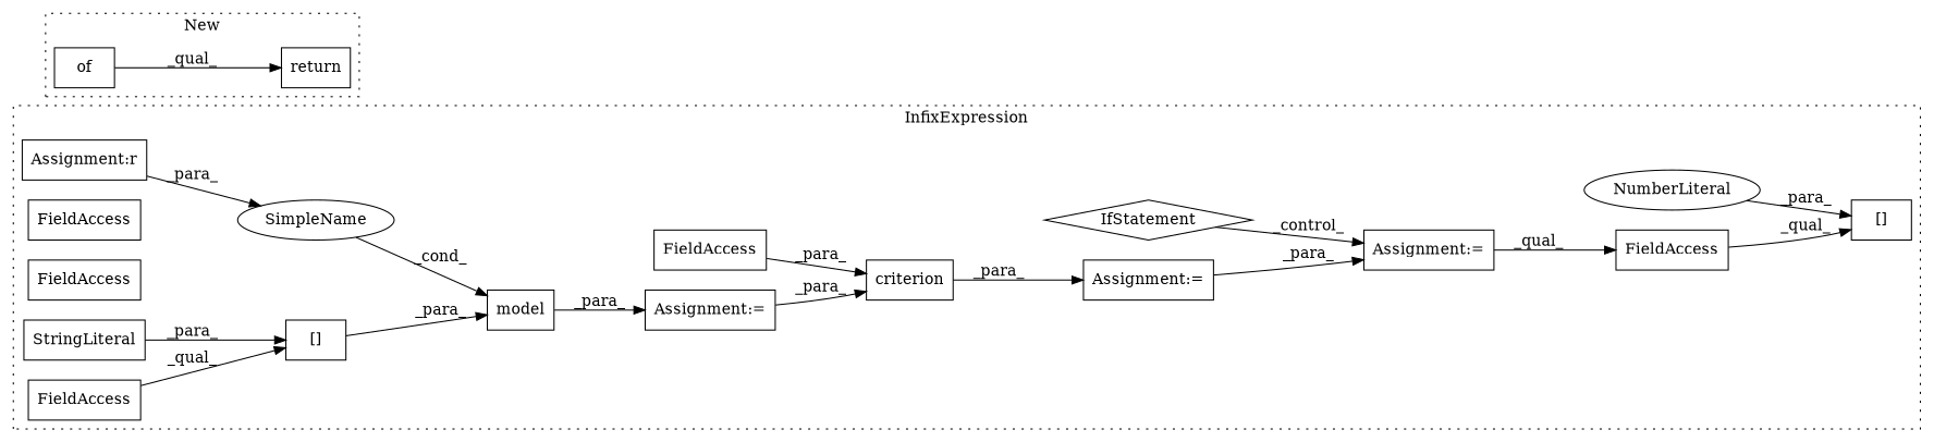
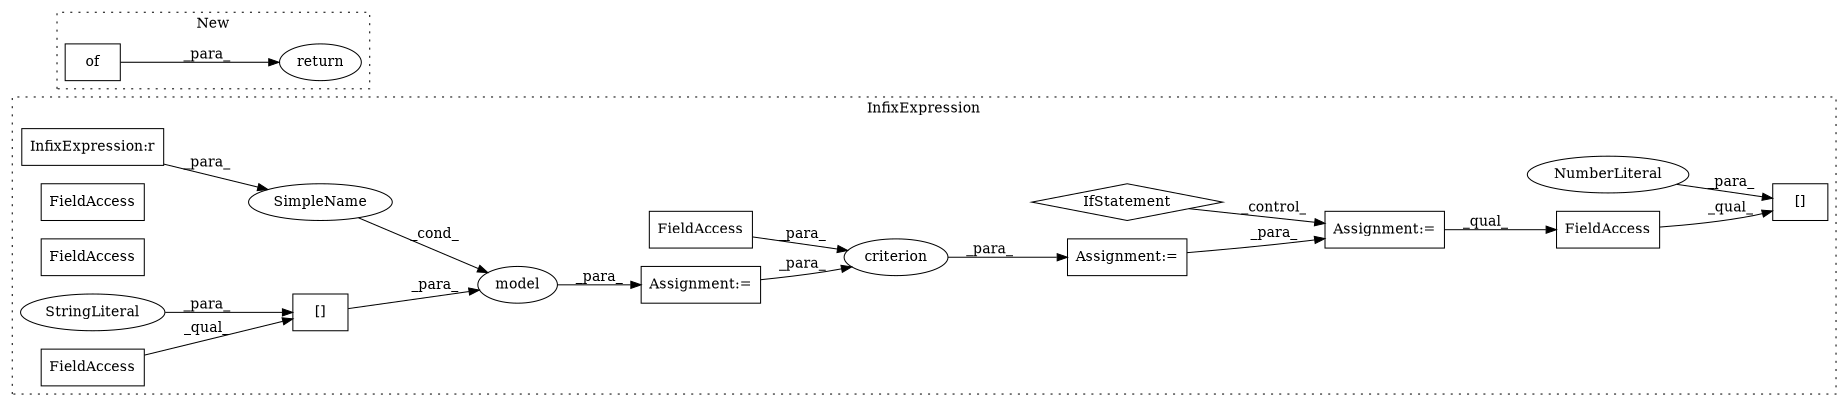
  digraph {
    rankdir=LR
    node [a=22 l=12 s=5360 shape=box]
-   n1 [a=32 l="10,1" label=criterion s="5405,5438"]
+   n1 [a=32 l="10,1" label=criterion s="5405,5438" shape=ellipse]
    n2 [a=2 l="11,1" label="[]" s="5543,5555"]
    n3 [a=34 l=1 label=NumberLiteral s=5554 shape=ellipse]
    n4 [l=10 label=FieldAccess s=5543]
    n5 [a=2 l="13,1" label="[]" s="5360,5384"]
-   n6 [a=45 l=11 label=StringLiteral s=5373]
+   n6 [a=45 l=11 label=StringLiteral s=5373 shape=ellipse]
    n7 [label=FieldAccess]
    n8 [label=FieldAccess s=5426]
-   n9 [a=32 l="6,1" label=model s="5354,5385"]
+   n9 [a=32 l="6,1" label=model s="5354,5385" shape=ellipse]
    n10 [a=7 l=1 label="Assignment:=" s=5348]
    n11 [a=7 l=2 label="Assignment:=" s=5486]
-   n12 [a=27 l=4 label="Assignment:r" s=5461]
+   n12 [a=27 l=4 label="InfixExpression:r" s=5461]
    n13 [a=42 label=SimpleName shape=ellipse l="" s=""]
    n14 [a=25 l="4,2" label=IfStatement s="5447,5469" shape=diamond]
    n15 [a=7 l=1 label="Assignment:=" s=5399]
    n16 [label=FieldAccess s=5426]
    n17 [label=FieldAccess]
-   n18 [a=41 l=7 label=return s=5669]
+   n18 [a=41 l=7 label=return s=5669 shape=ellipse]
    n19 [a=32 l=4 label=of s=5238]
    subgraph cluster_1 {
      label=InfixExpression
      style=dotted
      n1
      n2
      n3
      n4
      n5
      n6
      n7
      n8
      n9
      n10
      n11
      n12
      n13
      n14
      n15
      n16
      n17
    }
    subgraph cluster_2 {
      label=New
      style=dotted
      n18
      n19
    }
    n1 -> n15 [label=_para_]
    n3 -> n2 [label=_para_]
    n4 -> n2 [label=_qual_]
    n5 -> n9 [label=_para_]
    n6 -> n5 [label=_para_]
    n9 -> n10 [label=_para_]
    n10 -> n1 [label=_para_]
    n11 -> n4 [label=_qual_]
    n12 -> n13 [label=_para_]
    n13 -> n9 [label=_cond_]
    n14 -> n11 [label=_control_]
    n15 -> n11 [label=_para_]
    n16 -> n1 [label=_para_]
    n17 -> n5 [label=_qual_]
-   n19 -> n18 [label=_qual_]
+   n19 -> n18 [label=_para_]
  }
